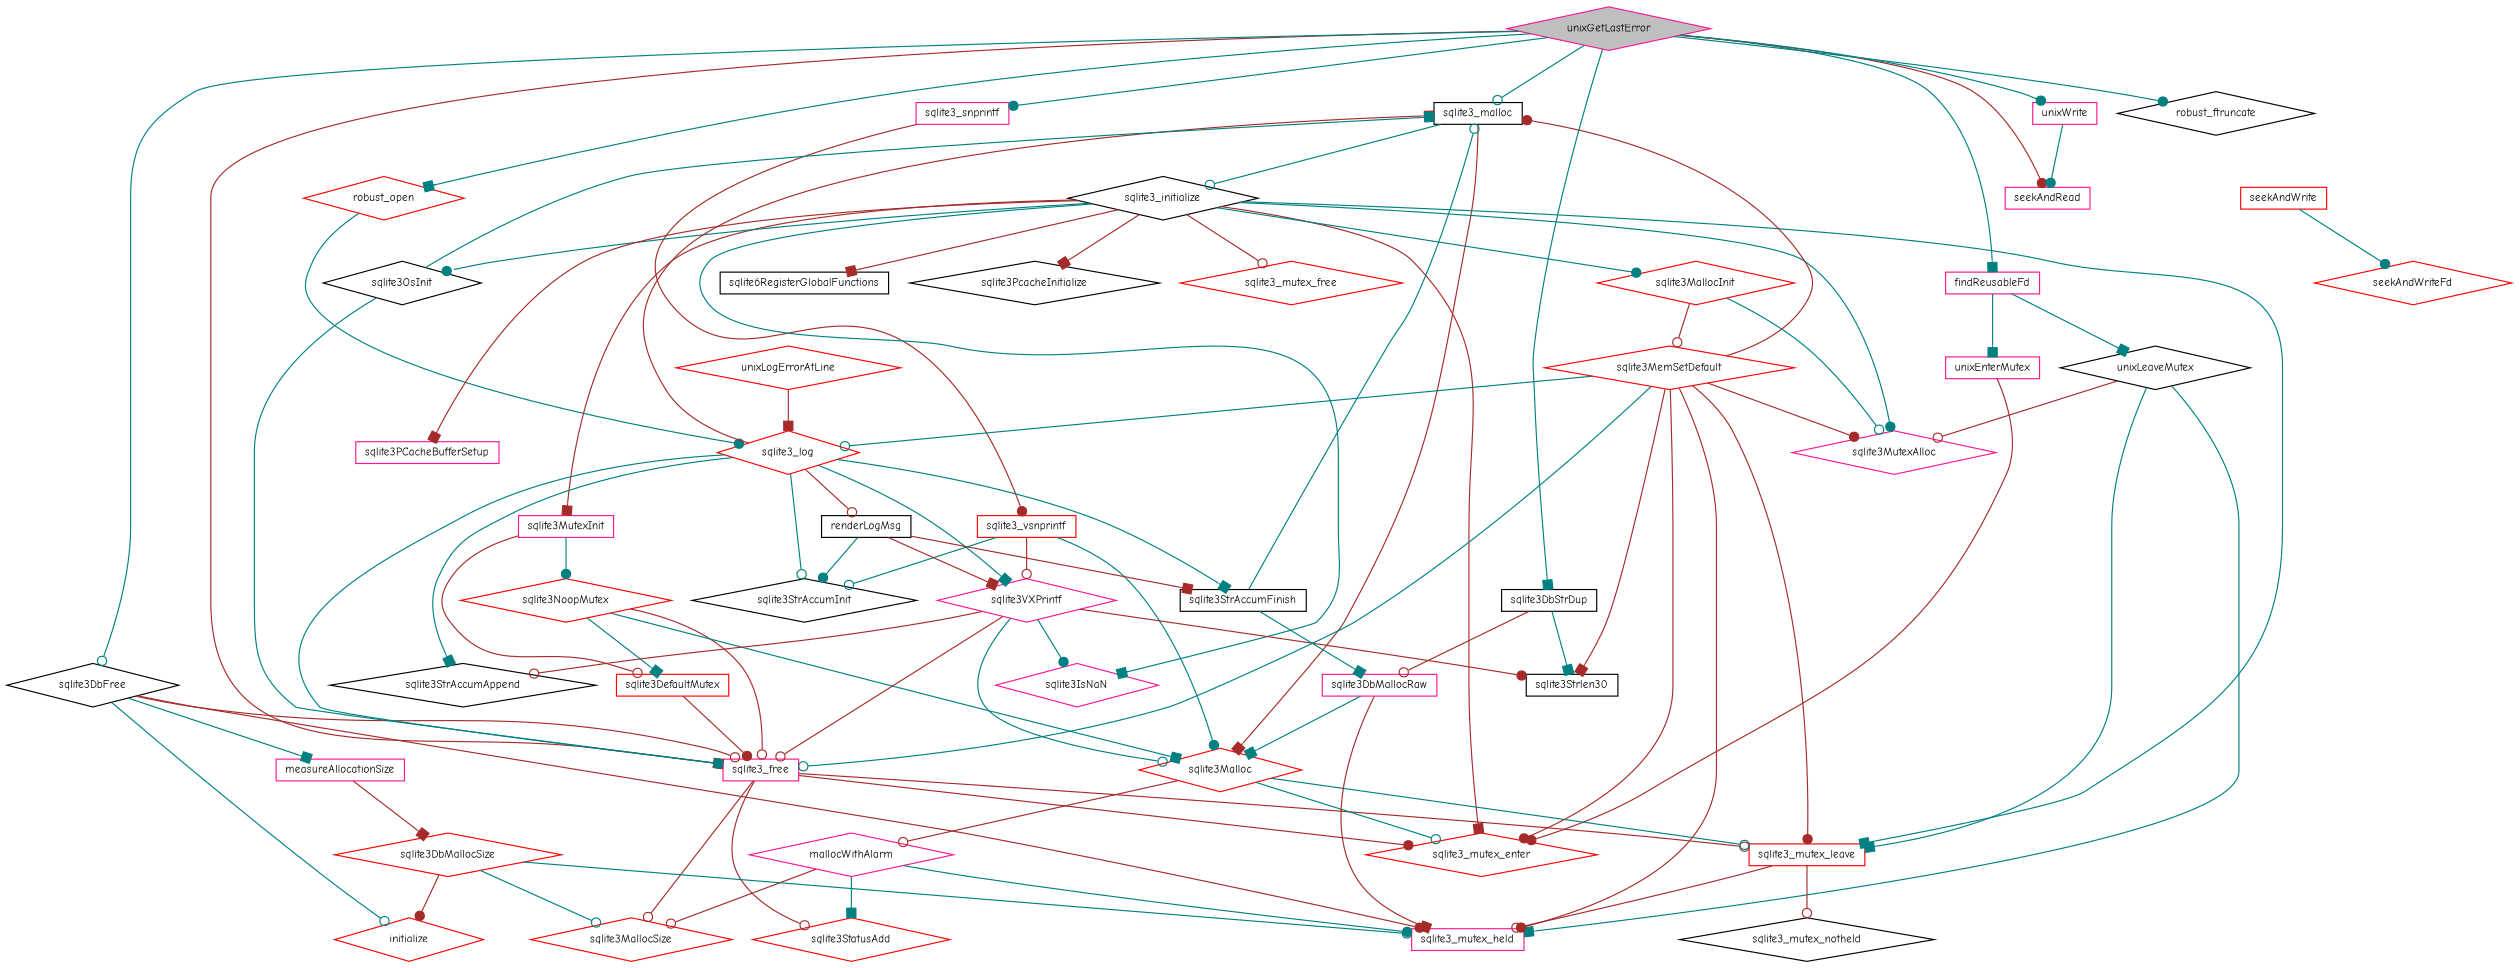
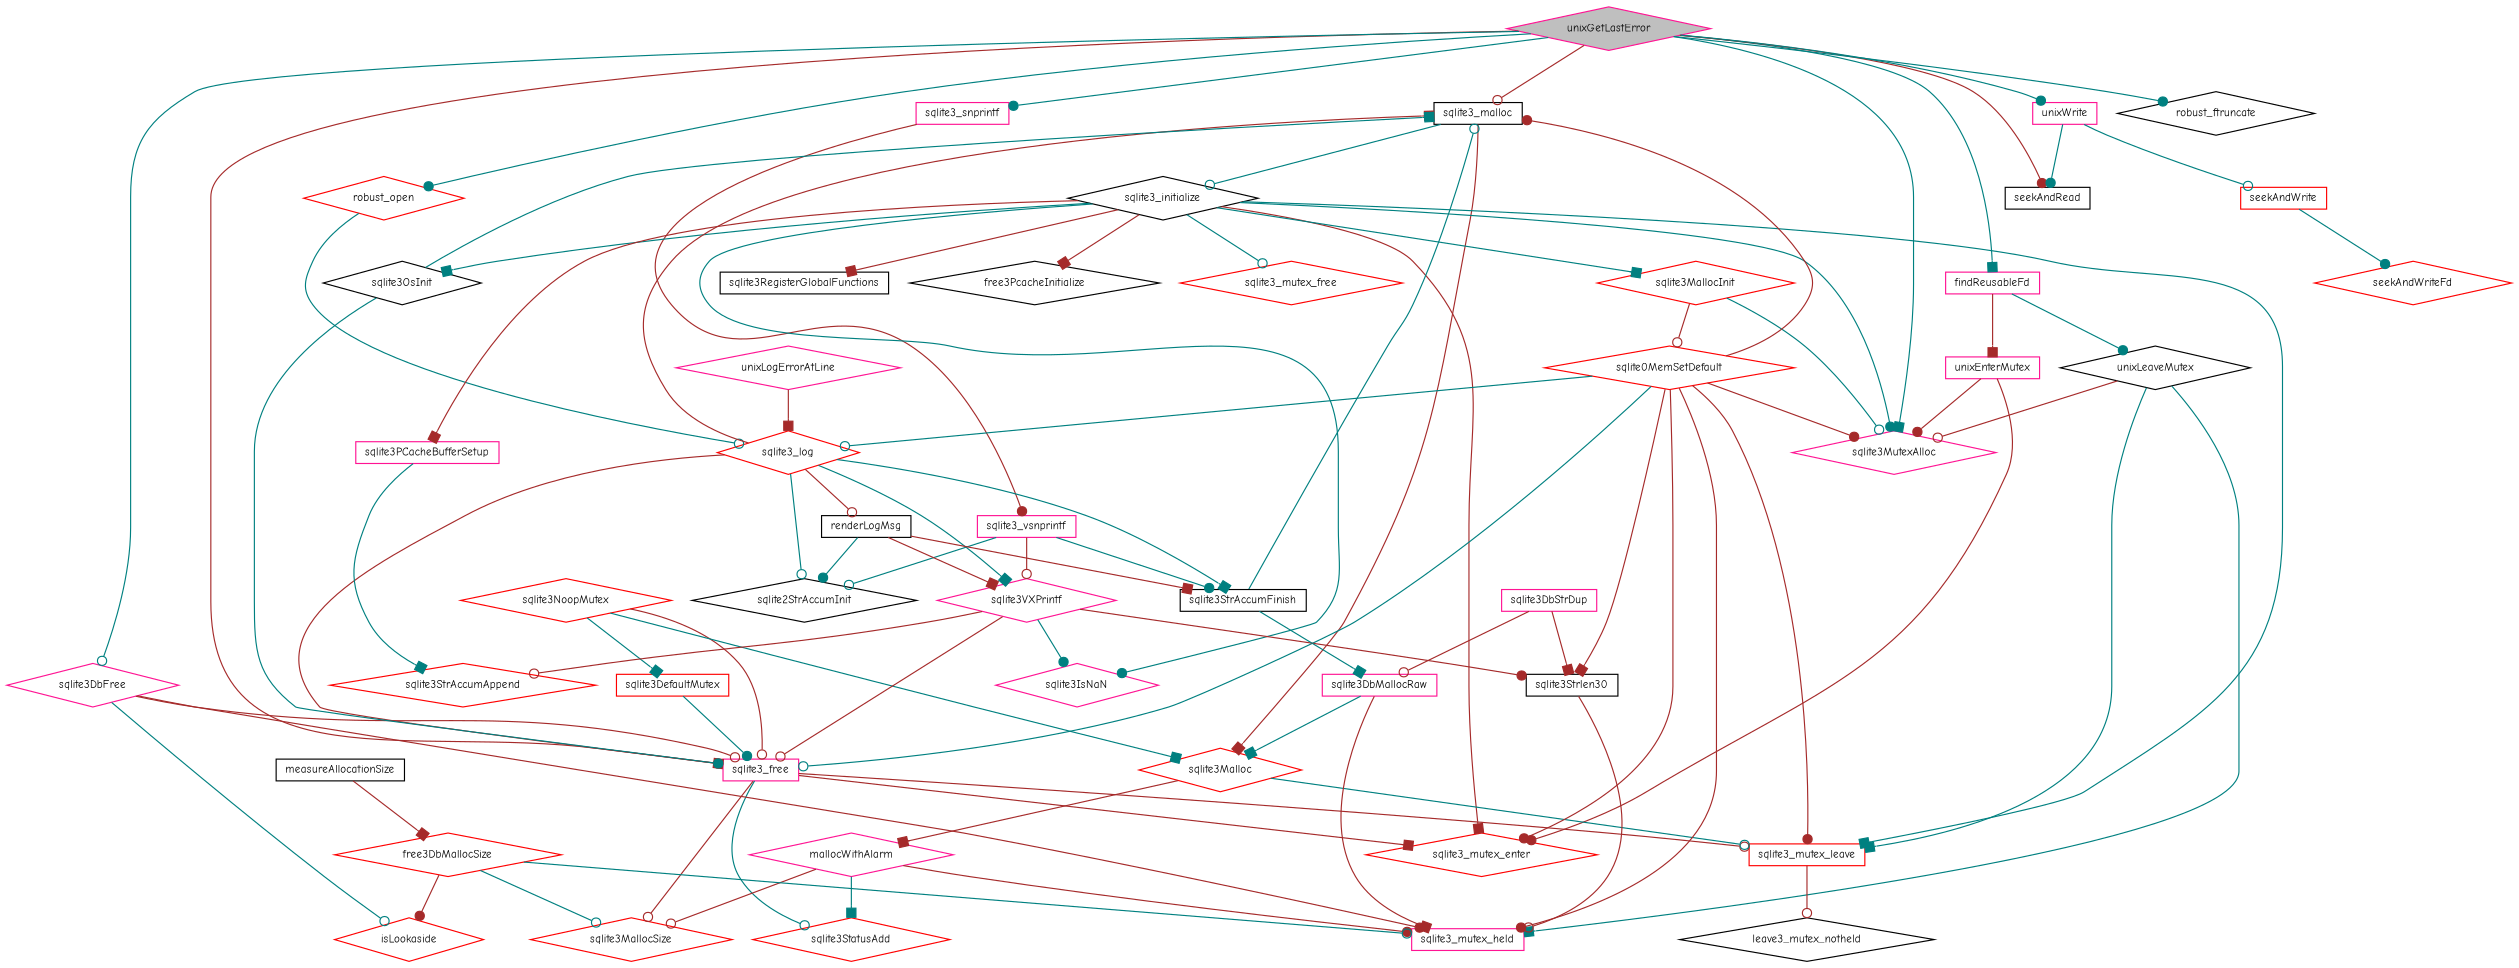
  digraph {
    fontname="Comic Neue"
    rankdir=TB
    node [color=red fillcolor=white fontname="Comic Neue" fontsize=10 shape=diamond style=filled]
    edge [arrowhead=odot color=teal fontname="Comic Neue" fontsize=10 labelfontname=FreeSans labelfontsize=10 style=solid]
    n1 [color=deeppink fillcolor=grey75 fontcolor=black height=0.2 label=unixGetLastError width=0.4]
    n2 [color=deeppink height=0.2 label=findReusableFd shape=box width=0.4]
    n3 [color=black height=0.2 label=sqlite3_malloc shape=box width=0.4]
    n4 [color=deeppink height=0.2 label=sqlite3_free shape=box width=0.4]
    n5 [height=0.2 label=robust_open width=0.4]
    n6 [color=deeppink height=0.2 label=sqlite3_snprintf shape=box width=0.4]
-   n7 [color=deeppink height=0.2 label=seekAndRead shape=box width=0.4]
+   n7 [color=black height=0.2 label=seekAndRead shape=box width=0.4]
    n8 [color=black height=0.2 label=robust_ftruncate width=0.4]
    n9 [color=deeppink height=0.2 label=unixWrite shape=box width=0.4]
-   n10 [color=black height=0.2 label=sqlite3DbStrDup shape=box width=0.4]
-   n11 [color=black height=0.2 label=sqlite3DbFree width=0.4]
+   n10 [color=deeppink height=0.2 label=sqlite3DbStrDup shape=box width=0.4]
+   n11 [color=deeppink height=0.2 label=sqlite3DbFree width=0.4]
    n12 [color=deeppink height=0.2 label=unixEnterMutex shape=box width=0.4]
    n13 [color=black height=0.2 label=unixLeaveMutex width=0.4]
    n14 [color=black height=0.2 label=sqlite3_initialize width=0.4]
    n15 [height=0.2 label=sqlite3Malloc width=0.4]
    n16 [height=0.2 label=sqlite3_mutex_enter width=0.4]
    n17 [height=0.2 label=sqlite3_mutex_leave shape=box width=0.4]
    n18 [height=0.2 label=sqlite3StatusAdd width=0.4]
    n19 [height=0.2 label=sqlite3MallocSize width=0.4]
    n20 [height=0.2 label=sqlite3_log width=0.4]
-   n21 [height=0.2 label=sqlite3_vsnprintf shape=box width=0.4]
+   n21 [color=deeppink height=0.2 label=sqlite3_vsnprintf shape=box width=0.4]
    n22 [height=0.2 label=seekAndWrite shape=box width=0.4]
    n23 [color=black height=0.2 label=sqlite3Strlen30 shape=box width=0.4]
    n24 [color=deeppink height=0.2 label=sqlite3DbMallocRaw shape=box width=0.4]
    n25 [color=deeppink height=0.2 label=sqlite3_mutex_held shape=box width=0.4]
-   n26 [color=deeppink height=0.2 label=measureAllocationSize shape=box width=0.4]
-   n27 [height=0.2 label=initialize width=0.4]
+   n26 [color=black height=0.2 label=measureAllocationSize shape=box width=0.4]
+   n27 [height=0.2 label=isLookaside width=0.4]
    n28 [color=deeppink height=0.2 label=sqlite3MutexAlloc width=0.4]
-   n29 [color=black height=0.2 label=sqlite3_mutex_notheld width=0.4]
-   n30 [color=deeppink height=0.2 label=sqlite3MutexInit shape=box width=0.4]
+   n29 [color=black height=0.2 label=leave3_mutex_notheld width=0.4]
    n31 [height=0.2 label=sqlite3MallocInit width=0.4]
    n32 [color=deeppink height=0.2 label=sqlite3IsNaN width=0.4]
-   n33 [color=black height=0.2 label=sqlite6RegisterGlobalFunctions shape=box width=0.4]
-   n34 [color=black height=0.2 label=sqlite3PcacheInitialize width=0.4]
+   n33 [color=black height=0.2 label=sqlite3RegisterGlobalFunctions shape=box width=0.4]
+   n34 [color=black height=0.2 label=free3PcacheInitialize width=0.4]
    n35 [color=black height=0.2 label=sqlite3OsInit width=0.4]
    n36 [color=deeppink height=0.2 label=sqlite3PCacheBufferSetup shape=box width=0.4]
    n37 [height=0.2 label=sqlite3_mutex_free width=0.4]
    n38 [color=deeppink height=0.2 label=mallocWithAlarm width=0.4]
    n39 [height=0.2 label=sqlite3DefaultMutex shape=box width=0.4]
    n40 [height=0.2 label=sqlite3NoopMutex width=0.4]
-   n41 [height=0.2 label=sqlite3MemSetDefault width=0.4]
+   n41 [height=0.2 label=sqlite0MemSetDefault width=0.4]
    n42 [color=black height=0.2 label=renderLogMsg shape=box width=0.4]
-   n43 [color=black height=0.2 label=sqlite3StrAccumInit width=0.4]
+   n43 [color=black height=0.2 label=sqlite2StrAccumInit width=0.4]
    n44 [color=deeppink height=0.2 label=sqlite3VXPrintf width=0.4]
-   n45 [color=black height=0.2 label=sqlite3StrAccumAppend width=0.4]
+   n45 [height=0.2 label=sqlite3StrAccumAppend width=0.4]
    n46 [color=black height=0.2 label=sqlite3StrAccumFinish shape=box width=0.4]
-   n47 [height=0.2 label=unixLogErrorAtLine width=0.4]
+   n47 [color=deeppink height=0.2 label=unixLogErrorAtLine width=0.4]
    n48 [height=0.2 label=seekAndWriteFd width=0.4]
-   n49 [height=0.2 label=sqlite3DbMallocSize width=0.4]
+   n49 [height=0.2 label=free3DbMallocSize width=0.4]
    n1 -> n2 [arrowhead=box]
-   n1 -> n3
+   n1 -> n3 [color=brown]
    n1 -> n4 [arrowhead=box color=brown]
-   n1 -> n5 [arrowhead=box]
+   n1 -> n5 [arrowhead=dot]
    n1 -> n6 [arrowhead=dot]
    n1 -> n7 [arrowhead=dot color=brown]
    n1 -> n8 [arrowhead=dot]
    n1 -> n9 [arrowhead=dot]
-   n1 -> n10 [arrowhead=box]
+   n1 -> n28 [arrowhead=box]
    n1 -> n11
-   n2 -> n12 [arrowhead=box]
-   n2 -> n13 [arrowhead=box]
+   n2 -> n12 [arrowhead=box color=brown]
+   n2 -> n13 [arrowhead=dot]
    n3 -> n14
    n3 -> n15 [arrowhead=box color=brown]
-   n4 -> n16 [arrowhead=dot color=brown]
+   n4 -> n16 [arrowhead=box color=brown]
    n4 -> n17 [color=brown]
-   n4 -> n18 [color=brown]
+   n4 -> n18
    n4 -> n19 [color=brown]
-   n5 -> n20 [arrowhead=dot]
+   n5 -> n20
    n6 -> n21 [arrowhead=dot color=brown]
    n9 -> n7 [arrowhead=dot]
-   n10 -> n23 [arrowhead=box]
+   n9 -> n22
+   n10 -> n23 [arrowhead=box color=brown]
    n10 -> n24 [color=brown]
    n11 -> n4 [color=brown]
    n11 -> n25 [arrowhead=dot color=brown]
-   n11 -> n26 [arrowhead=box]
    n11 -> n27
    n12 -> n16 [arrowhead=dot color=brown]
+   n12 -> n28 [arrowhead=dot color=brown]
    n13 -> n17 [arrowhead=box]
    n13 -> n25 [arrowhead=box]
    n13 -> n28 [color=brown]
    n14 -> n16 [arrowhead=box color=brown]
    n14 -> n17 [arrowhead=box]
    n14 -> n28 [arrowhead=dot]
-   n14 -> n30 [arrowhead=box color=brown]
-   n14 -> n31 [arrowhead=dot]
-   n14 -> n32 [arrowhead=box]
+   n14 -> n31 [arrowhead=box]
+   n14 -> n32 [arrowhead=dot]
    n14 -> n33 [arrowhead=box color=brown]
    n14 -> n34 [arrowhead=box color=brown]
-   n14 -> n35 [arrowhead=dot]
+   n14 -> n35 [arrowhead=box]
    n14 -> n36 [arrowhead=box color=brown]
-   n14 -> n37 [color=brown]
-   n15 -> n16
+   n14 -> n37
    n15 -> n17
-   n15 -> n38 [color=brown]
-   n17 -> n25 [color=brown]
+   n15 -> n38 [arrowhead=box color=brown]
+   n23 -> n25 [color=brown]
    n17 -> n29 [color=brown]
    n20 -> n3 [arrowhead=box color=brown]
-   n20 -> n4
+   n20 -> n4 [color=brown]
    n20 -> n42 [color=brown]
    n20 -> n43
    n20 -> n44 [arrowhead=box]
-   n20 -> n45 [arrowhead=box]
+   n36 -> n45 [arrowhead=box]
    n20 -> n46 [arrowhead=box]
    n21 -> n43
    n21 -> n44 [color=brown]
-   n21 -> n15 [arrowhead=dot]
+   n21 -> n46 [arrowhead=dot]
    n22 -> n48 [arrowhead=dot]
    n24 -> n15 [arrowhead=box]
    n24 -> n25 [arrowhead=box color=brown]
    n26 -> n49 [arrowhead=box color=brown]
-   n30 -> n39 [color=brown]
-   n30 -> n40 [arrowhead=dot]
    n31 -> n28
    n31 -> n41 [color=brown]
    n35 -> n3 [arrowhead=box]
    n35 -> n4 [arrowhead=dot]
    n38 -> n18 [arrowhead=box]
    n38 -> n19 [color=brown]
-   n38 -> n25 [arrowhead=dot]
-   n39 -> n4 [arrowhead=dot color=brown]
+   n38 -> n25 [arrowhead=dot color=brown]
+   n39 -> n4 [arrowhead=dot]
    n40 -> n4 [color=brown]
    n40 -> n15 [arrowhead=box]
    n40 -> n39 [arrowhead=box]
    n41 -> n3 [arrowhead=dot color=brown]
    n41 -> n4
    n41 -> n16 [arrowhead=dot color=brown]
    n41 -> n17 [arrowhead=dot color=brown]
    n41 -> n20
    n41 -> n23 [arrowhead=box color=brown]
    n41 -> n25 [arrowhead=dot color=brown]
    n41 -> n28 [arrowhead=dot color=brown]
    n42 -> n43 [arrowhead=dot]
    n42 -> n44 [arrowhead=box color=brown]
    n42 -> n46 [arrowhead=box color=brown]
    n44 -> n4 [color=brown]
-   n44 -> n15
    n44 -> n23 [arrowhead=dot color=brown]
    n44 -> n32 [arrowhead=dot]
    n44 -> n45 [color=brown]
    n46 -> n3
    n46 -> n24 [arrowhead=box]
    n47 -> n20 [arrowhead=box color=brown]
    n49 -> n19
    n49 -> n25
    n49 -> n27 [arrowhead=dot color=brown]
  }
